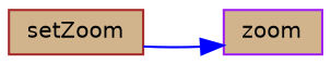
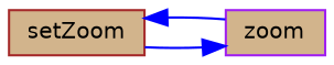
  digraph {
    rankdir=LR
    node [fillcolor=tan fontname=Helvetica fontsize=10 shape=record style=filled]
    edge [color=blue fontname=Helvetica fontsize=10 labelfontname=Helvetica labelfontsize=10 style=solid]
    n1 [color=brown fontcolor=black height=0.2 label=setZoom width=0.4]
    n2 [color=purple height=0.2 label=zoom width=0.4]
    n1 -> n2
+   n2 -> n1
  }
